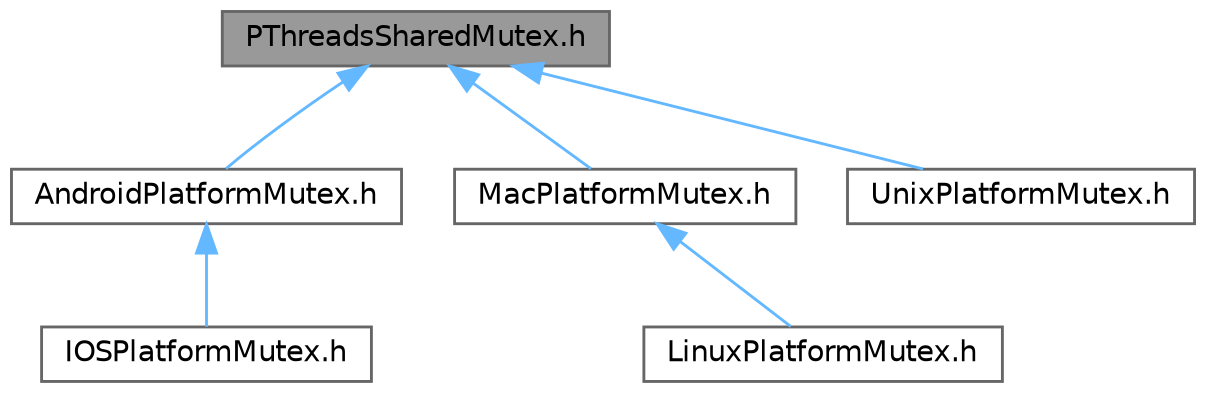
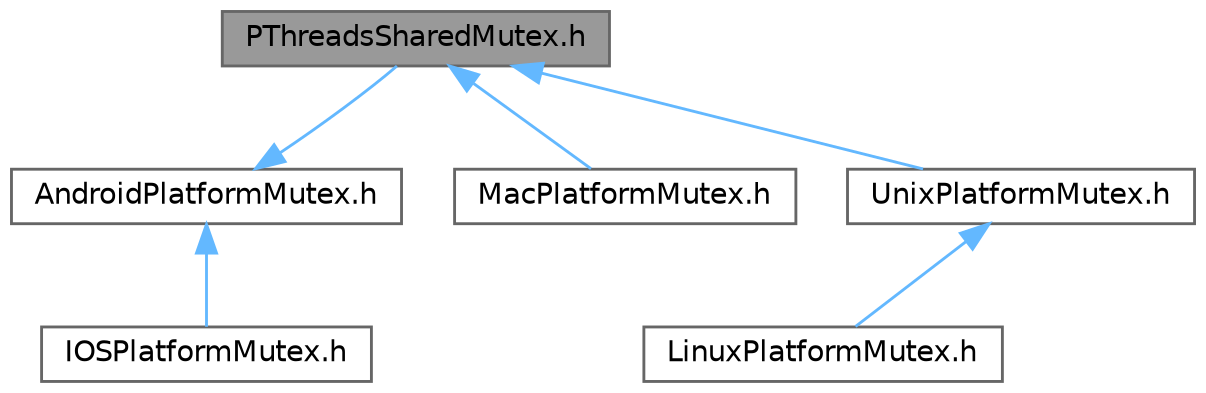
  digraph {
    node [color=grey40 fillcolor=white fontname=Helvetica fontsize=10 shape=box style=filled]
    edge [color=steelblue1 dir=back fontname=Helvetica fontsize=10 labelfontname=Helvetica labelfontsize=10 style=solid]
    n1 [color=gray40 fillcolor=grey60 fontcolor=black height=0.2 label="PThreadsSharedMutex.h" width=0.4]
    n2 [height=0.2 label="AndroidPlatformMutex.h" width=0.4]
    n3 [height=0.2 label="MacPlatformMutex.h" width=0.4]
    n4 [height=0.2 label="UnixPlatformMutex.h" width=0.4]
    n5 [height=0.2 label="IOSPlatformMutex.h" width=0.4]
    n6 [height=0.2 label="LinuxPlatformMutex.h" width=0.4]
-   n1 -> n2
+   n2 -> n1
    n1 -> n3
    n1 -> n4
    n2 -> n5
-   n3 -> n6
+   n4 -> n6
  }
